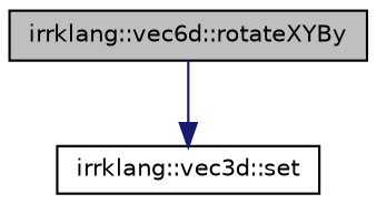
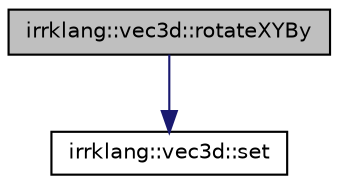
  digraph {
    rankdir=TB
    node [color=black fontname=Helvetica fontsize=10 shape=record]
-   n1 [fillcolor=grey75 fontcolor=black height=0.2 label="irrklang::vec6d::rotateXYBy" style=filled width=0.4]
+   n1 [fillcolor=grey75 fontcolor=black height=0.2 label="irrklang::vec3d::rotateXYBy" style=filled width=0.4]
    n2 [height=0.2 label="irrklang::vec3d::set" width=0.4]
    n1 -> n2 [color=midnightblue fontname=Helvetica fontsize=10 labelfontname=Helvetica labelfontsize=10 style=solid]
  }
